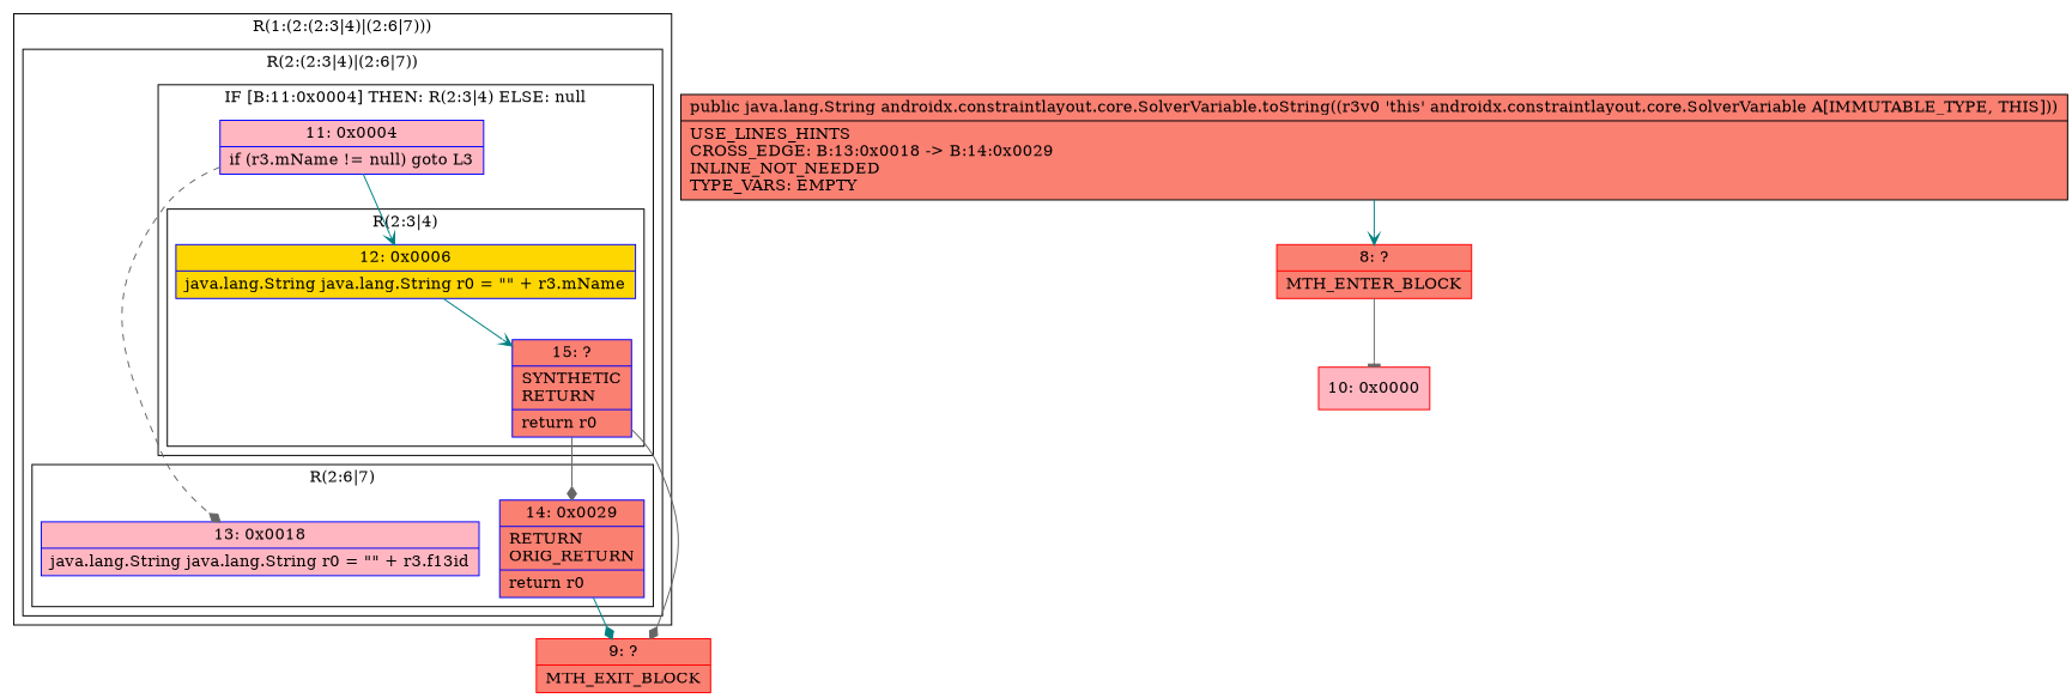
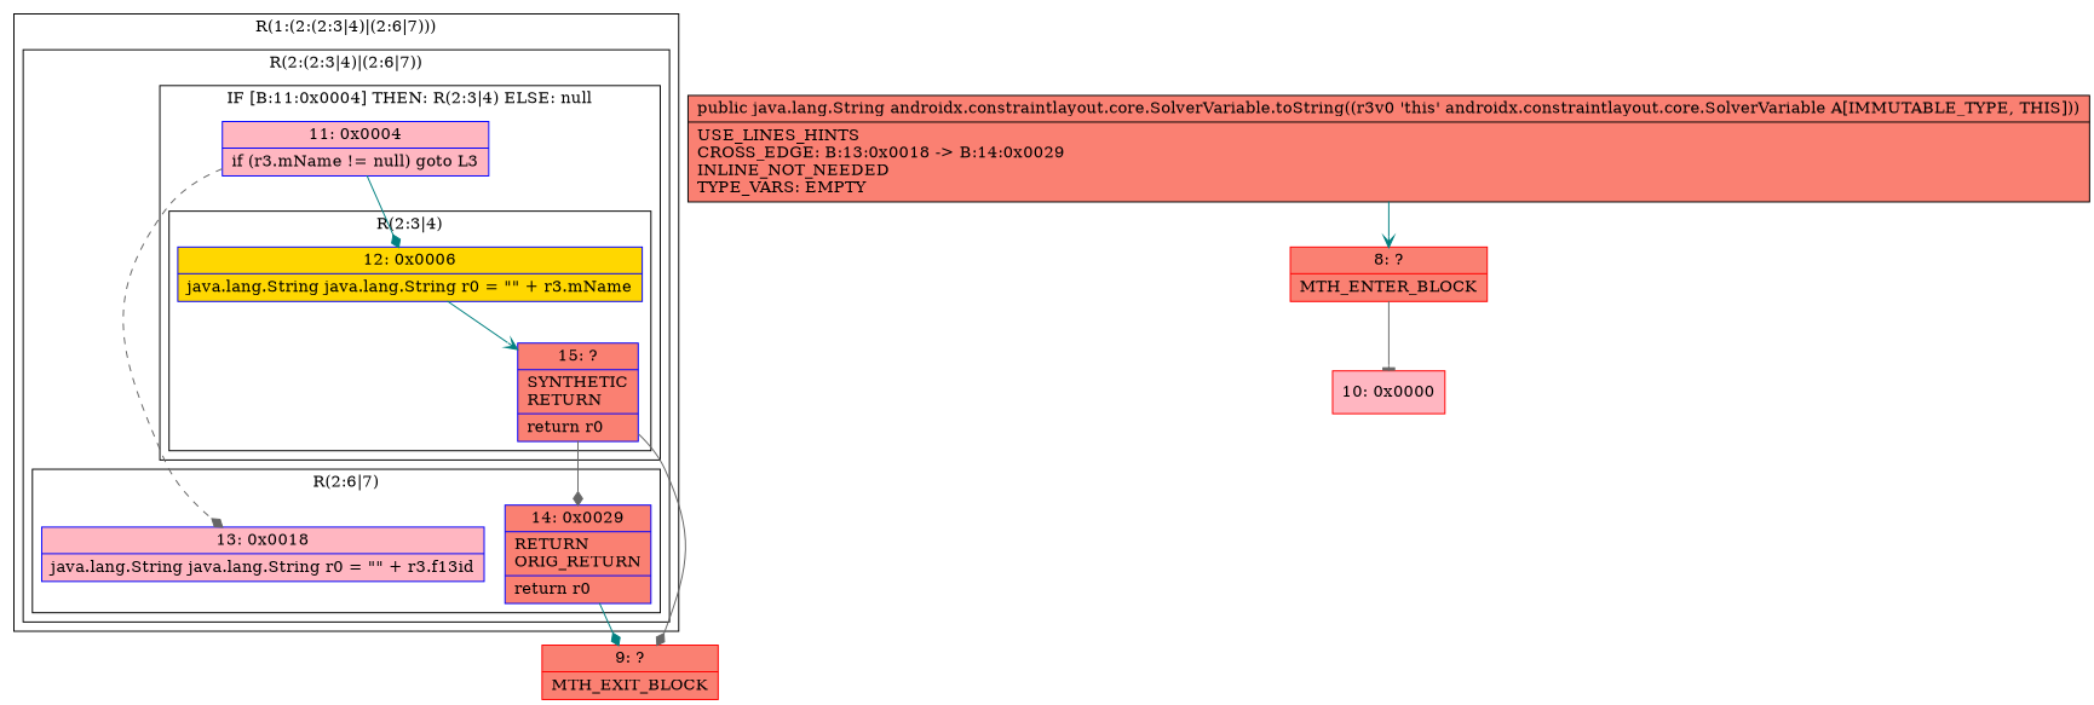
  digraph {
    node [color=blue fillcolor=salmon shape=record style=filled]
    edge [arrowhead=diamond color=teal]
    n1 [fillcolor=gold label="{12\:\ 0x0006|java.lang.String java.lang.String r0 = \"\" + r3.mName\l}"]
    n2 [label="{15\:\ ?|SYNTHETIC\lRETURN\l|return r0\l}"]
    n3 [fillcolor=lightpink label="{11\:\ 0x0004|if (r3.mName != null) goto L3\l}"]
    n4 [fillcolor=lightpink label="{13\:\ 0x0018|java.lang.String java.lang.String r0 = \"\" + r3.f13id\l}"]
    n5 [label="{14\:\ 0x0029|RETURN\lORIG_RETURN\l|return r0\l}"]
    n6 [color=red label="{9\:\ ?|MTH_EXIT_BLOCK\l}"]
    n7 [color=red label="{8\:\ ?|MTH_ENTER_BLOCK\l}"]
    n8 [color=red fillcolor=lightpink label="{10\:\ 0x0000}"]
    n9 [label="{public java.lang.String androidx.constraintlayout.core.SolverVariable.toString((r3v0 'this' androidx.constraintlayout.core.SolverVariable A[IMMUTABLE_TYPE, THIS]))  | USE_LINES_HINTS\lCROSS_EDGE: B:13:0x0018 \-\> B:14:0x0029\lINLINE_NOT_NEEDED\lTYPE_VARS: EMPTY\l}" color=""]
    subgraph cluster_1 {
      label="R(1:(2:(2:3|4)|(2:6|7)))"
      subgraph cluster_2 {
        label="R(2:(2:3|4)|(2:6|7))"
        subgraph cluster_3 {
          label="IF [B:11:0x0004] THEN: R(2:3|4) ELSE: null"
          n3
          subgraph cluster_4 {
            label="R(2:3|4)"
            n1
            n2
          }
        }
        subgraph cluster_5 {
          label="R(2:6|7)"
          n4
          n5
        }
      }
    }
    n1 -> n2 [arrowhead=vee]
    n2 -> n5 [color=gray40]
    n2 -> n6 [color=gray40]
-   n3 -> n1 [arrowhead=vee]
+   n3 -> n1
    n3 -> n4 [color=gray40 style=dashed]
    n5 -> n6
    n7 -> n8 [arrowhead=tee color=gray40]
    n9 -> n7 [arrowhead=vee]
  }
